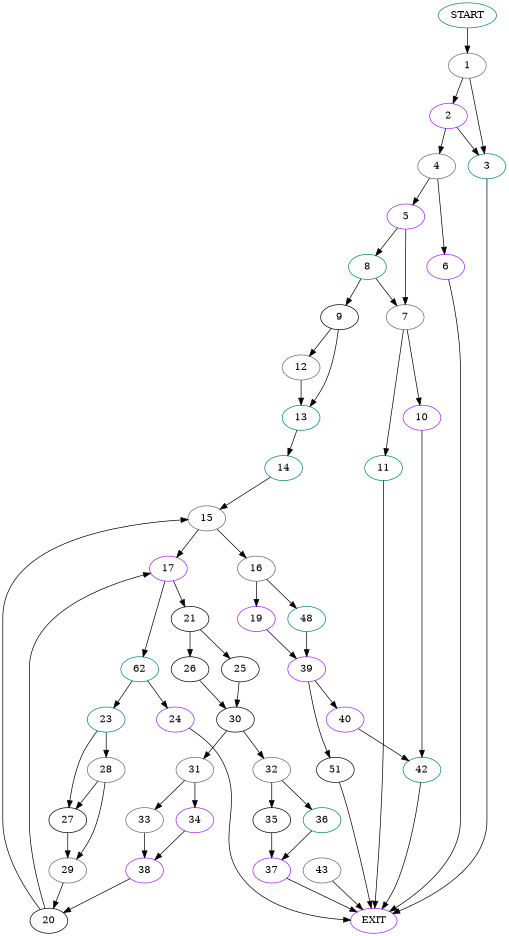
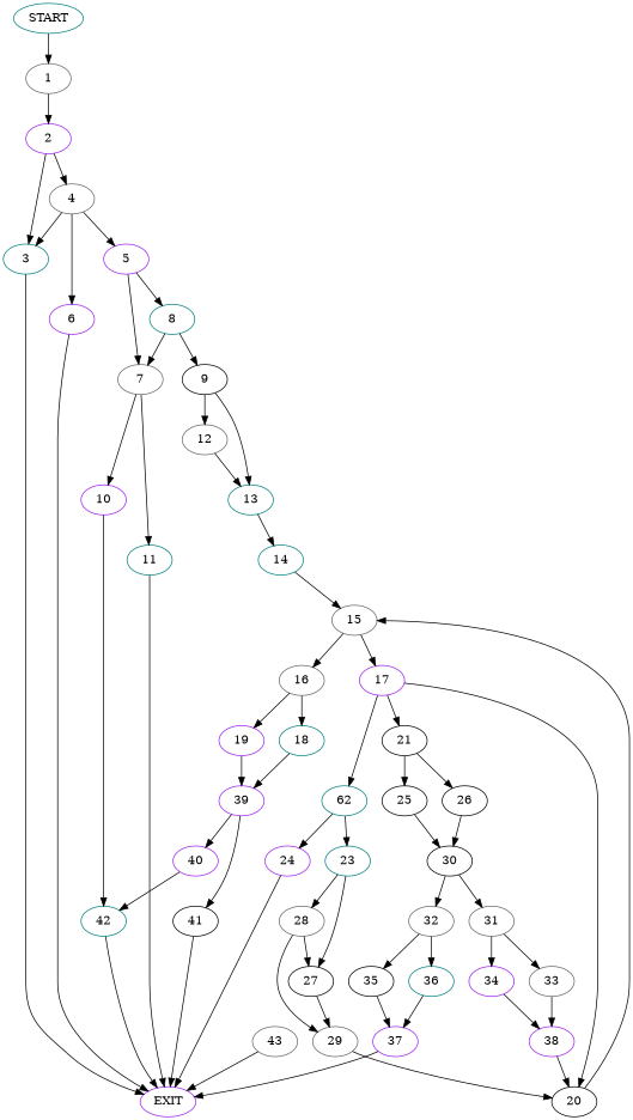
  digraph {
    node [color=purple]
    n1 [color=teal label=START]
    1 [color=gray40]
    2
    3 [color=teal]
    n5 [label=EXIT]
    4 [color=gray40]
    5
    6
    7 [color=gray40]
    8 [color=teal]
    10
    11 [color=teal]
    9 [color=black]
    42 [color=teal]
    12 [color=gray40]
    13 [color=teal]
    14 [color=teal]
    43 [color=gray40]
    15 [color=gray40]
    16 [color=gray40]
    17
-   18 [color=teal label=48]
+   18 [color=teal]
    19
    20 [color=black]
    21 [color=black]
    n26 [color=teal label=62]
    39
    25 [color=black]
    26 [color=black]
    23 [color=teal]
    24
    40
-   41 [color=black label=51]
+   41 [color=black]
    30 [color=black]
    27 [color=black]
    28 [color=gray40]
    29 [color=gray40]
    31 [color=gray40]
    32 [color=gray40]
    33 [color=gray40]
    34
    35 [color=black]
    36 [color=teal]
    38
    37
    n1 -> 1
    1 -> 2
-   1 -> 3
+   4 -> 3
    2 -> 3
    2 -> 4
    3 -> n5
    4 -> 5
    4 -> 6
    5 -> 7
    5 -> 8
    6 -> n5
    7 -> 10
    7 -> 11
    8 -> 7
    8 -> 9
    10 -> 42
    11 -> n5
    9 -> 12
    9 -> 13
    42 -> n5
    12 -> 13
    13 -> 14
    14 -> 15
    43 -> n5
    15 -> 16
    15 -> 17
    16 -> 18
    16 -> 19
-   20 -> 17
+   17 -> 20
    17 -> 21
    17 -> n26
    18 -> 39
    19 -> 39
    20 -> 15
    21 -> 25
    21 -> 26
    n26 -> 23
    n26 -> 24
    39 -> 40
    39 -> 41
    25 -> 30
    26 -> 30
    23 -> 27
    23 -> 28
    24 -> n5
    40 -> 42
    41 -> n5
    30 -> 31
    30 -> 32
    27 -> 29
    28 -> 27
    28 -> 29
    29 -> 20
    31 -> 33
    31 -> 34
    32 -> 35
    32 -> 36
    33 -> 38
    34 -> 38
    35 -> 37
    36 -> 37
    38 -> 20
    37 -> n5
  }
